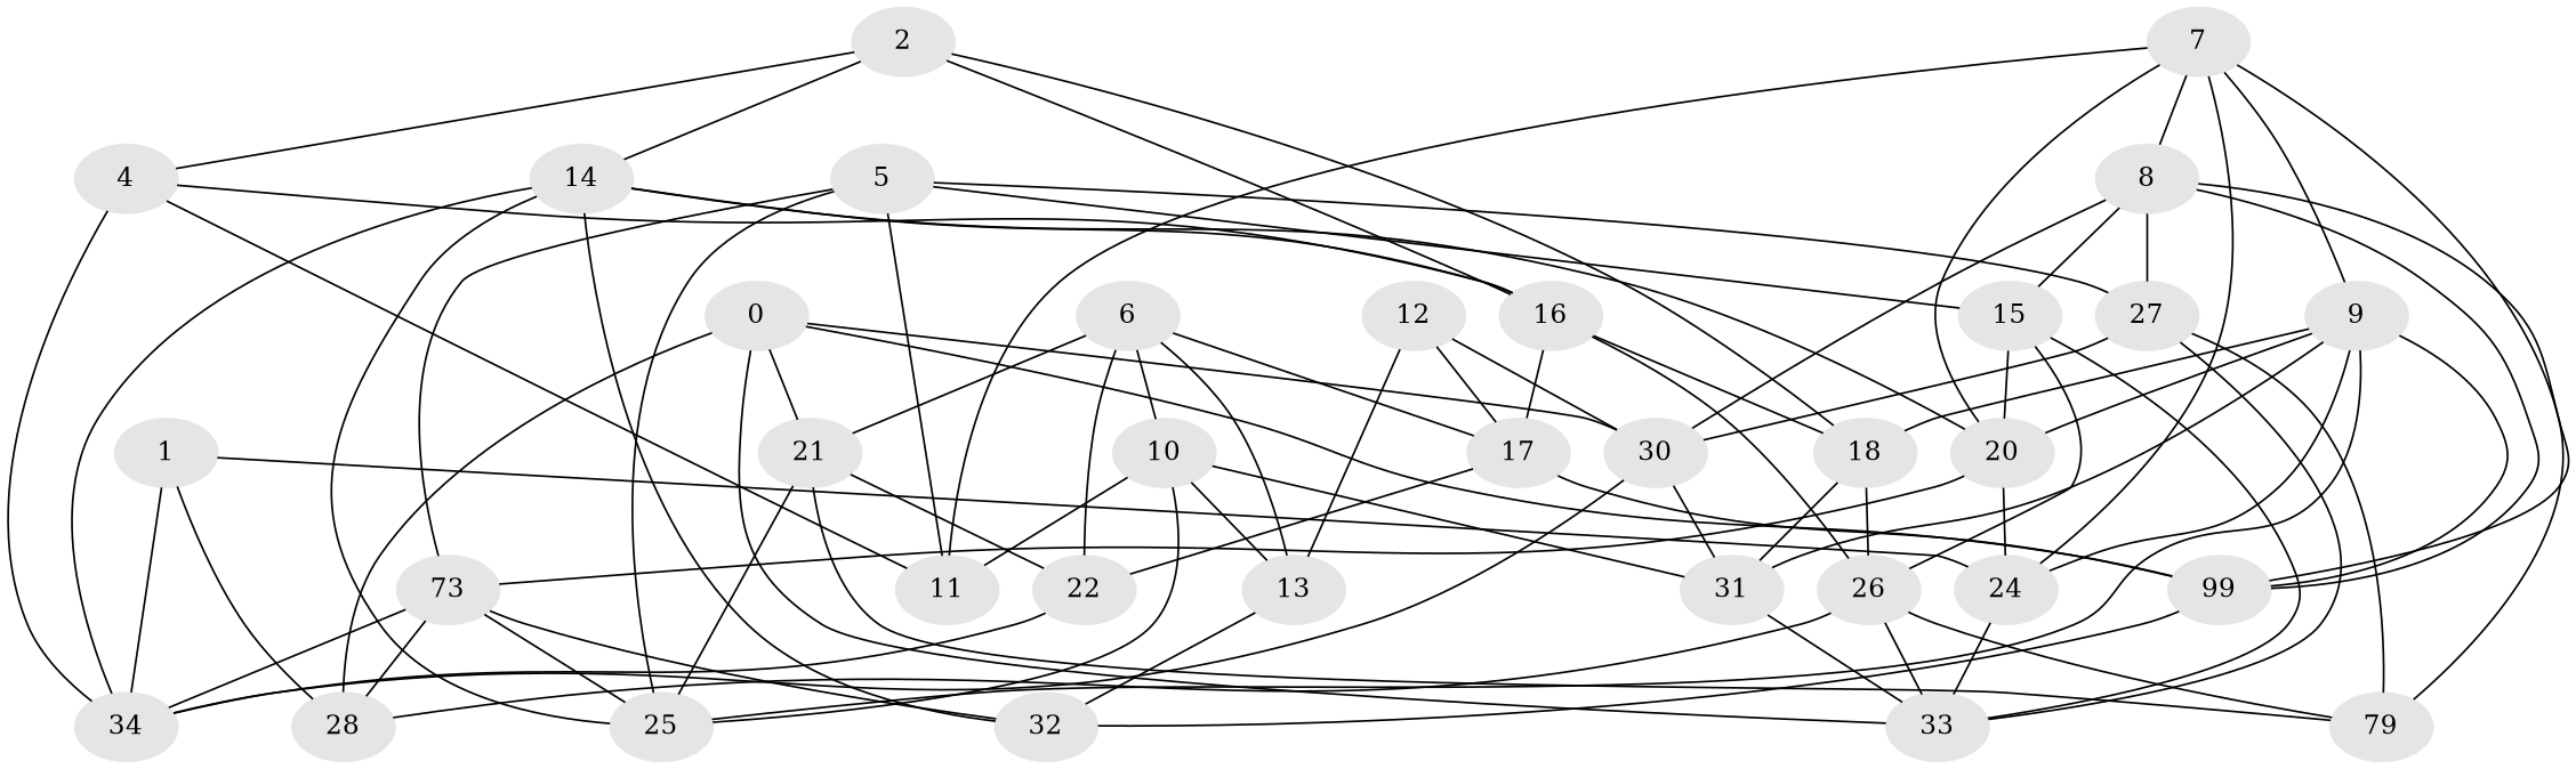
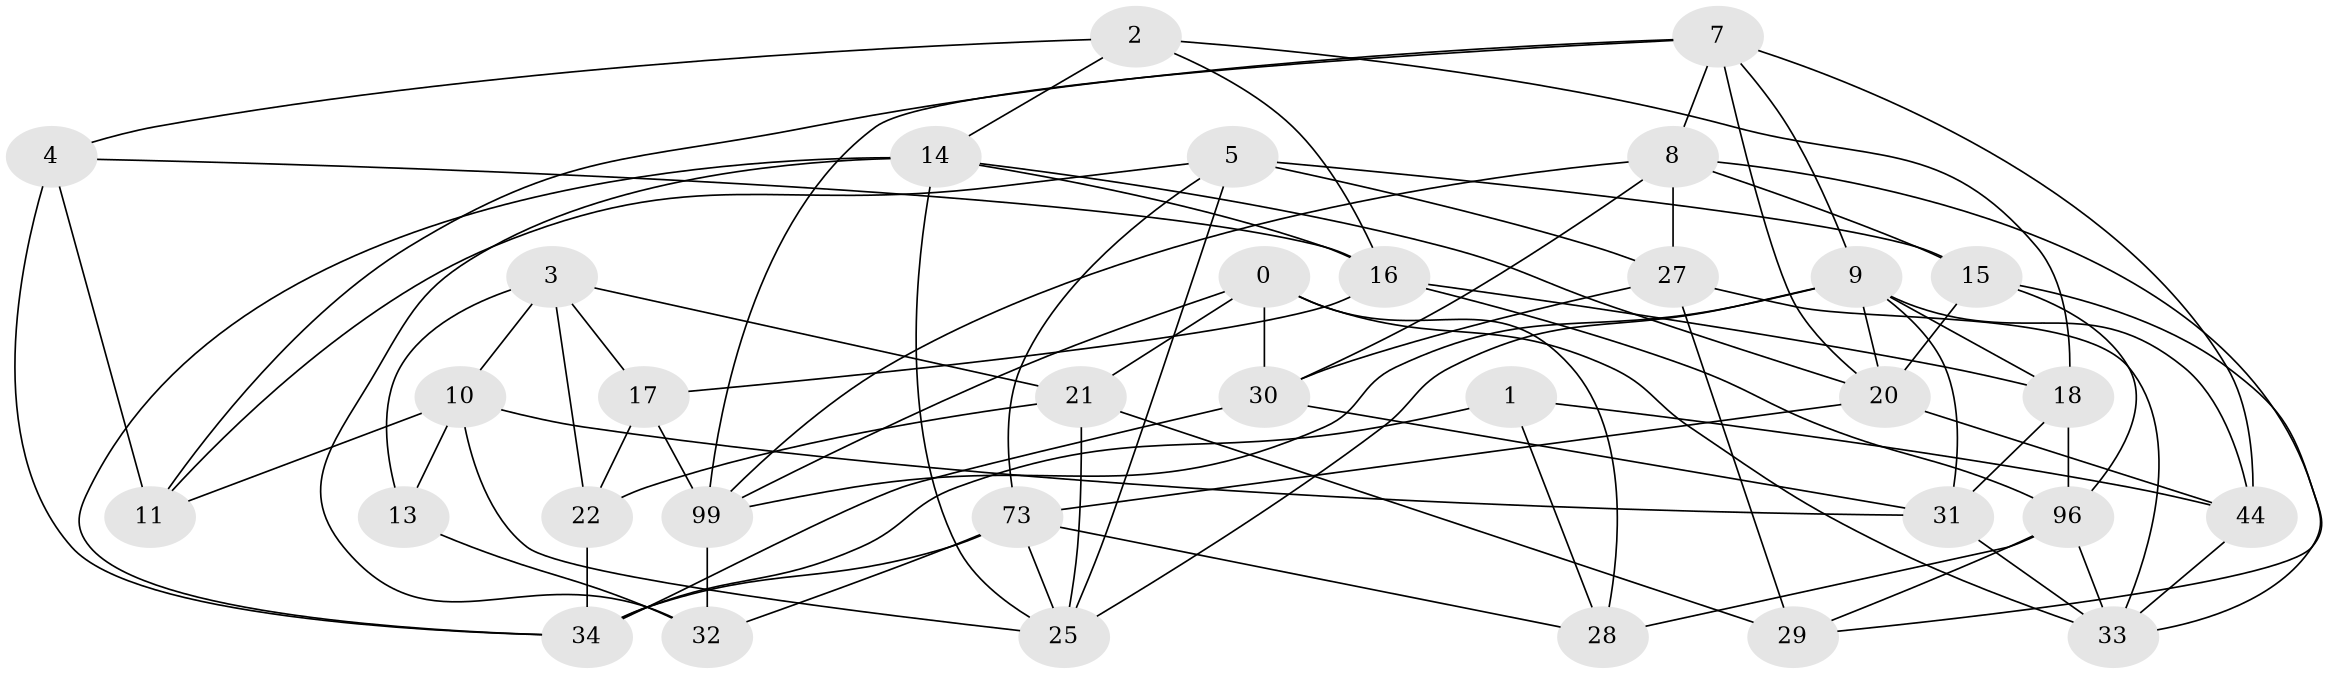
  graph {
    node [color=gray90 style=filled]
    edge [weight=1.0]
    1
-   24
+   24 [label=44]
    28
    34
    22
    33
    2
    4
    14
    16
    18
    11
    25
    20
    32
    17
-   26
+   26 [label=96]
    31
-   3 [label=6]
+   3
    10
    13
    21
    n23 [label=99]
-   29 [label=79]
+   29
    5
    15
    n27 [label=73]
    27
    30
    n30 [label=0]
    7
    8
    9
-   12
    1 -- 24 [weight=2.0]
    1 -- 28
    1 -- 34
    24 -- 33
    22 -- 34
    2 -- 4
    2 -- 14
    2 -- 16
    2 -- 18
    4 -- 34 [weight=2.0]
    4 -- 16
    4 -- 11 [weight=2.0]
    14 -- 34
    14 -- 16
    14 -- 25
    14 -- 20
    14 -- 32
    16 -- 18
    16 -- 17
    16 -- 26
    18 -- 26
    18 -- 31 [weight=2.0]
    20 -- 24
    20 -- n27
    17 -- 22
    17 -- n23
    26 -- 28
    26 -- 33
    26 -- 29
    31 -- 33
    3 -- 22 [weight=2.0]
    3 -- 17
    3 -- 10
    3 -- 13
    3 -- 21
    10 -- 11
    10 -- 25
    10 -- 31
    10 -- 13 [weight=2.0]
    13 -- 32
    21 -- 22
    21 -- 25
    21 -- 29 [weight=2.0]
    n23 -- 32
    5 -- 11
    5 -- 25
    5 -- 15 [weight=2.0]
    5 -- n27
    5 -- 27
    15 -- 33
    15 -- 20
    15 -- 26
    n27 -- 28
    n27 -- 34
    n27 -- 25
    n27 -- 32
    27 -- 33
    27 -- 29 [weight=2.0]
    27 -- 30
    30 -- 34
    30 -- 31
    n30 -- 28 [weight=2.0]
    n30 -- 33
    n30 -- 21
    n30 -- n23
    n30 -- 30
    7 -- 24
    7 -- 11
    7 -- 20
    7 -- n23
    7 -- 8
    7 -- 9
    8 -- n23
    8 -- 29
    8 -- 15
    8 -- 27
    8 -- 30
    9 -- 24
    9 -- 18
    9 -- 25
    9 -- 20
    9 -- 31
    9 -- n23
-   12 -- 17
-   12 -- 13 [weight=2.0]
-   12 -- 30
  }
